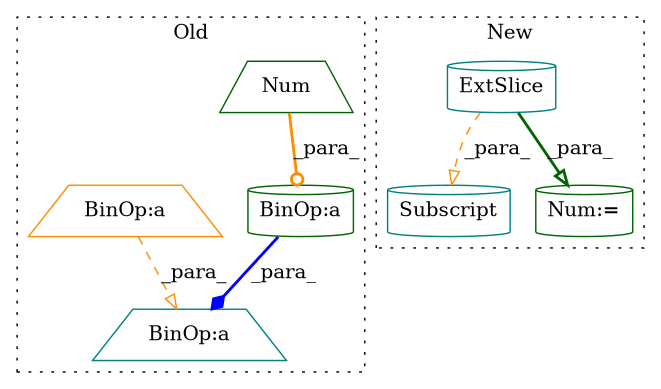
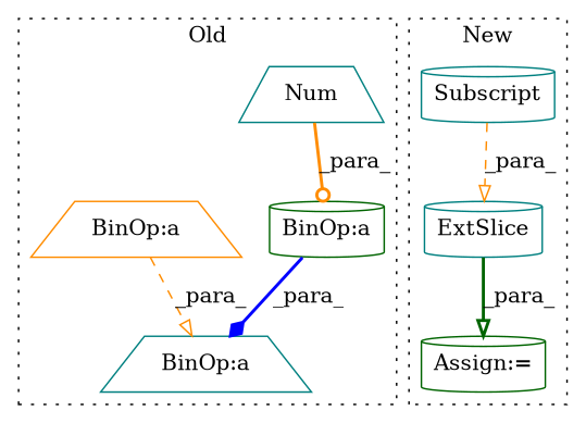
  digraph {
    node [a=82 color=teal l=3 s=1552 shape=cylinder]
    edge [arrowhead=onormal color=darkorange style=bold]
    n1 [color=darkgreen label="BinOp:a" s=1572]
-   n2 [a=76 color=darkgreen label=Num s=1569 shape=trapezium]
+   n2 [a=76 label=Num s=1569 shape=trapezium]
    n3 [l=16 label="BinOp:a" shape=trapezium]
    n4 [color=darkorange label="BinOp:a" shape=trapezium]
    n5 [a=85 l=1 label=ExtSlice s=2659]
    n6 [a=63 l="19,0" label=Subscript s="2659,0"]
-   n7 [a=68 color=darkgreen l=17 label="Num:=" s=2632]
+   n7 [a=68 color=darkgreen l=17 label="Assign:=" s=2632]
    subgraph cluster_1 {
      label=Old
      style=dotted
      n1
      n2
      n3
      n4
    }
    subgraph cluster_2 {
      label=New
      style=dotted
      n5
      n6
      n7
    }
    n1 -> n3 [arrowhead=diamond color=blue label=_para_]
    n2 -> n1 [arrowhead=odot label=_para_]
    n4 -> n3 [label=_para_ style=dashed]
-   n5 -> n6 [label=_para_ style=dashed]
+   n6 -> n5 [label=_para_ style=dashed]
    n5 -> n7 [color=darkgreen label=_para_]
  }
